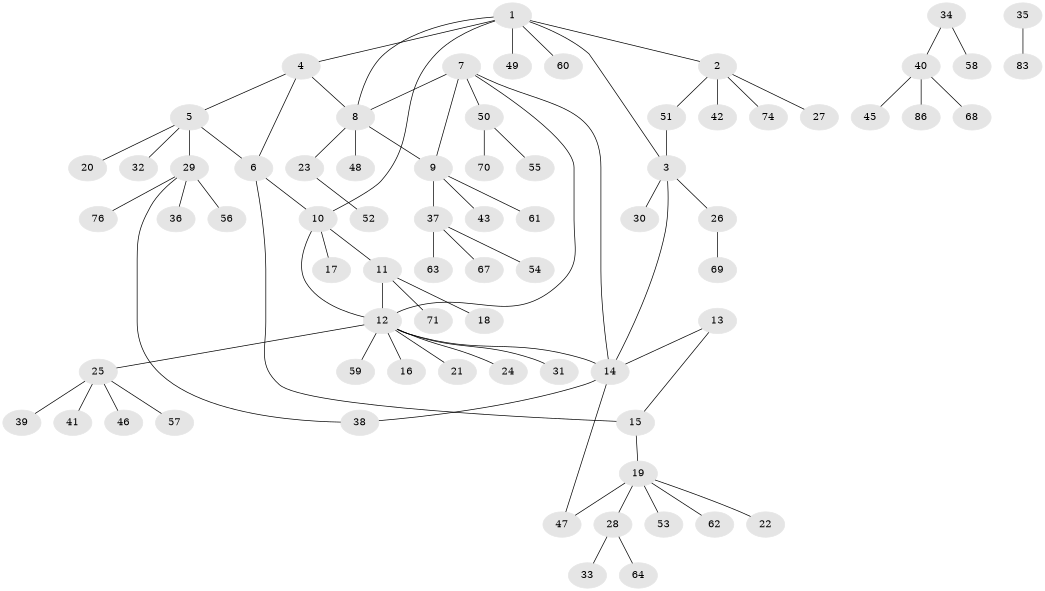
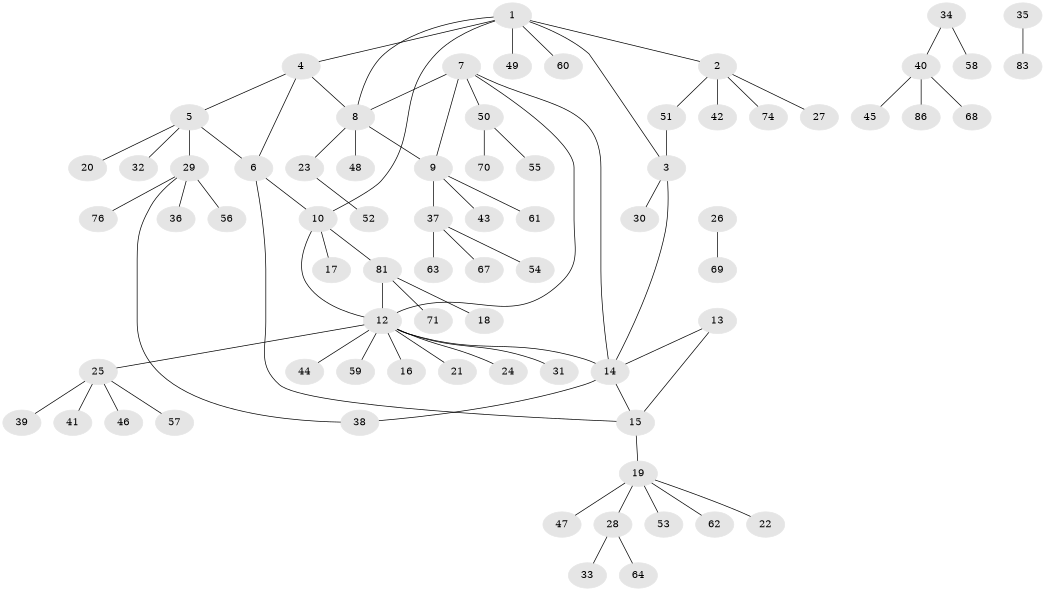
  graph {
    node [color=gray90 style=filled]
    1
    2
    3
    4
    8
    10
    49
    60
    27
    42
    51
    74
    14
    26
    30
    5
    6
    9
    23
    48
    12
-   11
+   11 [label=81]
    17
    15
    38
    69
    20
    29
    32
    34
    40
    58
    36
    56
    n35 [label=76]
    19
    7
    50
    37
    43
    61
    16
    21
    24
    25
    31
+   44
    59
    55
    70
    52
    54
    63
    67
    18
    71
    39
    41
    46
    57
    13
    22
    28
    47
    53
    62
    33
    64
    n69 [label=83]
    35
    45
    n72 [label=86]
    68
    1 -- 2
    1 -- 3
    1 -- 4
    1 -- 8
    1 -- 10
    1 -- 49
    1 -- 60
    2 -- 27
    2 -- 42
    2 -- 51
    2 -- 74
    3 -- 14
-   3 -- 26
    3 -- 30
    4 -- 8
    4 -- 5
    4 -- 6
    8 -- 9
    8 -- 23
    8 -- 48
    10 -- 12
    10 -- 11
    10 -- 17
    51 -- 3
-   14 -- 47
+   14 -- 15
    14 -- 38
    26 -- 69
    5 -- 6
    5 -- 20
    5 -- 29
    5 -- 32
    6 -- 10
    6 -- 15
    9 -- 37
    9 -- 43
    9 -- 61
    23 -- 52
    12 -- 14
    12 -- 16
    12 -- 21
    12 -- 24
    12 -- 25
    12 -- 31
+   12 -- 44
    12 -- 59
    11 -- 12
    11 -- 18
    11 -- 71
    15 -- 19
    29 -- 38
    29 -- 36
    29 -- 56
    29 -- n35
    34 -- 40
    34 -- 58
    40 -- 45
    40 -- n72
    40 -- 68
    19 -- 22
    19 -- 28
    19 -- 47
    19 -- 53
    19 -- 62
    7 -- 8
    7 -- 14
    7 -- 9
    7 -- 12
    7 -- 50
    50 -- 55
    50 -- 70
    37 -- 54
    37 -- 63
    37 -- 67
    25 -- 39
    25 -- 41
    25 -- 46
    25 -- 57
    13 -- 14
    13 -- 15
    28 -- 33
    28 -- 64
    35 -- n69
  }
